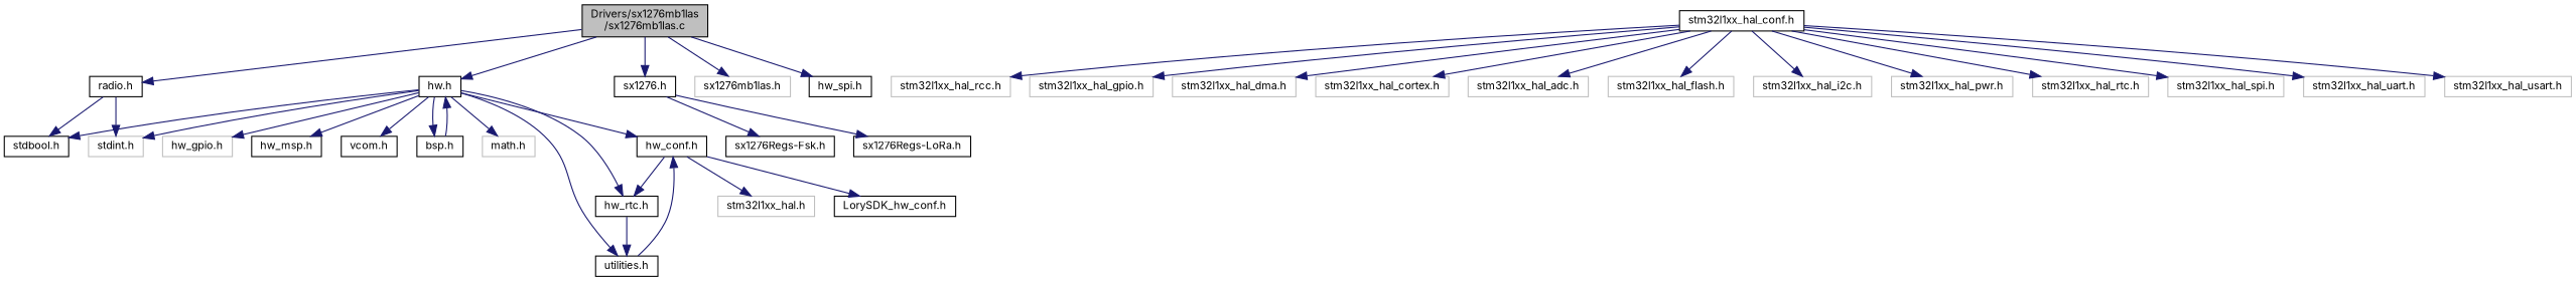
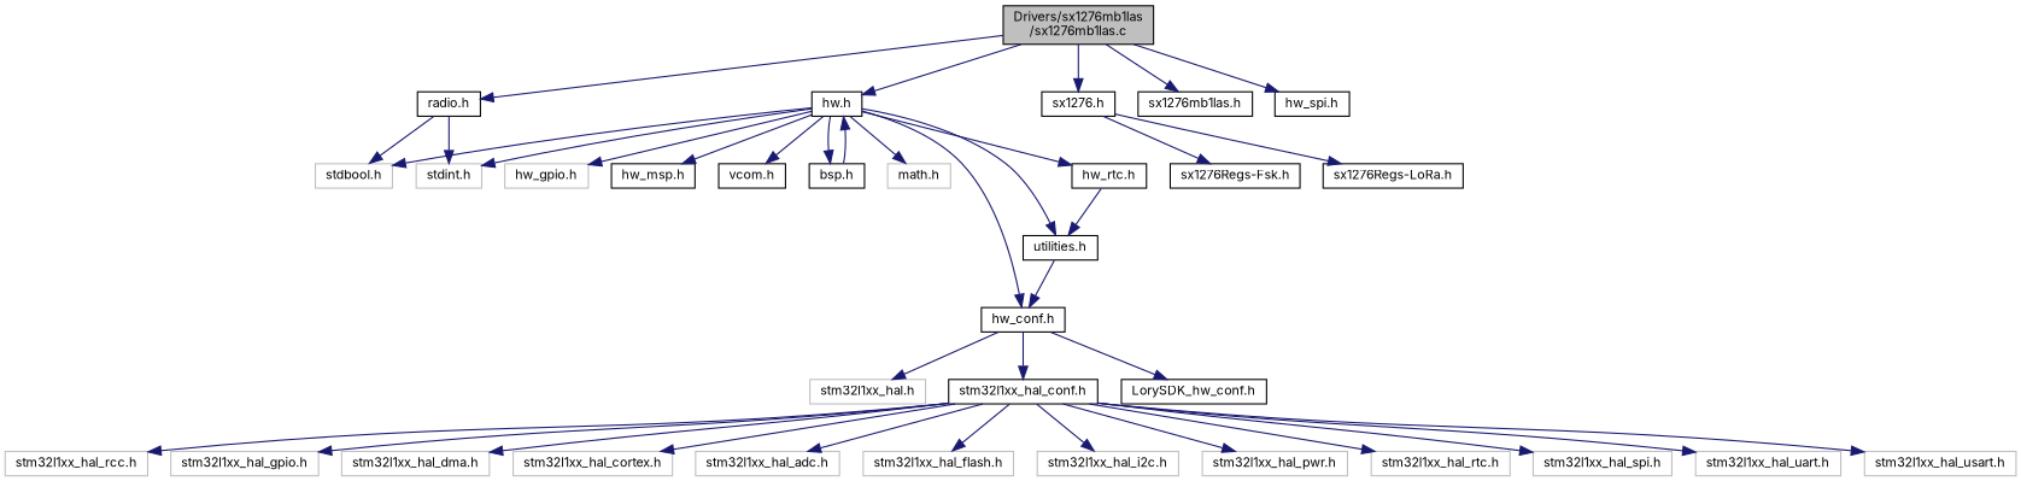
  digraph {
    fontname=Inter
    node [color=grey75 fillcolor=white fontname=Inter fontsize=10 shape=record style=filled]
    edge [color=midnightblue fontname=Inter fontsize=10 labelfontname=Helvetica labelfontsize=10 style=solid]
    n1 [color=black fillcolor=grey75 fontcolor=black height=0.2 label="Drivers/sx1276mb1las\l/sx1276mb1las.c" width=0.4]
    n2 [color=black height=0.2 label="hw.h" width=0.4]
    n3 [color=black height=0.2 label="radio.h" width=0.4]
    n4 [color=black height=0.2 label="sx1276.h" width=0.4]
-   n5 [height=0.2 label="sx1276mb1las.h" width=0.4]
+   n5 [color=black height=0.2 label="sx1276mb1las.h" width=0.4]
    n6 [color=black height=0.2 label="hw_spi.h" width=0.4]
    n7 [height=0.2 label="math.h" width=0.4]
-   n8 [color=black height=0.2 label="stdbool.h" width=0.4]
+   n8 [height=0.2 label="stdbool.h" width=0.4]
    n9 [height=0.2 label="stdint.h" width=0.4]
    n10 [color=black height=0.2 label="hw_conf.h" width=0.4]
    n11 [height=0.2 label="hw_gpio.h" width=0.4]
    n12 [color=black height=0.2 label="hw_rtc.h" width=0.4]
    n13 [color=black height=0.2 label="utilities.h" width=0.4]
    n14 [color=black height=0.2 label="hw_msp.h" width=0.4]
    n15 [color=black height=0.2 label="vcom.h" width=0.4]
    n16 [color=black height=0.2 label="bsp.h" width=0.4]
    n17 [color=black height=0.2 label="sx1276Regs-Fsk.h" width=0.4]
    n18 [color=black height=0.2 label="sx1276Regs-LoRa.h" width=0.4]
    n19 [height=0.2 label="stm32l1xx_hal.h" width=0.4]
    n20 [color=black height=0.2 label="stm32l1xx_hal_conf.h" width=0.4]
    n21 [color=black height=0.2 label="LorySDK_hw_conf.h" width=0.4]
    n22 [height=0.2 label="stm32l1xx_hal_rcc.h" width=0.4]
    n23 [height=0.2 label="stm32l1xx_hal_gpio.h" width=0.4]
    n24 [height=0.2 label="stm32l1xx_hal_dma.h" width=0.4]
    n25 [height=0.2 label="stm32l1xx_hal_cortex.h" width=0.4]
    n26 [height=0.2 label="stm32l1xx_hal_adc.h" width=0.4]
    n27 [height=0.2 label="stm32l1xx_hal_flash.h" width=0.4]
    n28 [height=0.2 label="stm32l1xx_hal_i2c.h" width=0.4]
    n29 [height=0.2 label="stm32l1xx_hal_pwr.h" width=0.4]
    n30 [height=0.2 label="stm32l1xx_hal_rtc.h" width=0.4]
    n31 [height=0.2 label="stm32l1xx_hal_spi.h" width=0.4]
    n32 [height=0.2 label="stm32l1xx_hal_uart.h" width=0.4]
    n33 [height=0.2 label="stm32l1xx_hal_usart.h" width=0.4]
    n1 -> n2
    n1 -> n3
    n1 -> n4
    n1 -> n5
    n1 -> n6
    n2 -> n7
    n2 -> n8
    n2 -> n9
    n2 -> n10
    n2 -> n11
    n2 -> n12
    n2 -> n13
    n2 -> n14
    n2 -> n15
    n2 -> n16
    n3 -> n8
    n3 -> n9
    n4 -> n17
    n4 -> n18
    n10 -> n19
-   n10 -> n12
+   n10 -> n20
    n10 -> n21
    n12 -> n13
    n13 -> n10
    n16 -> n2
    n20 -> n22
    n20 -> n23
    n20 -> n24
    n20 -> n25
    n20 -> n26
    n20 -> n27
    n20 -> n28
    n20 -> n29
    n20 -> n30
    n20 -> n31
    n20 -> n32
    n20 -> n33
  }
